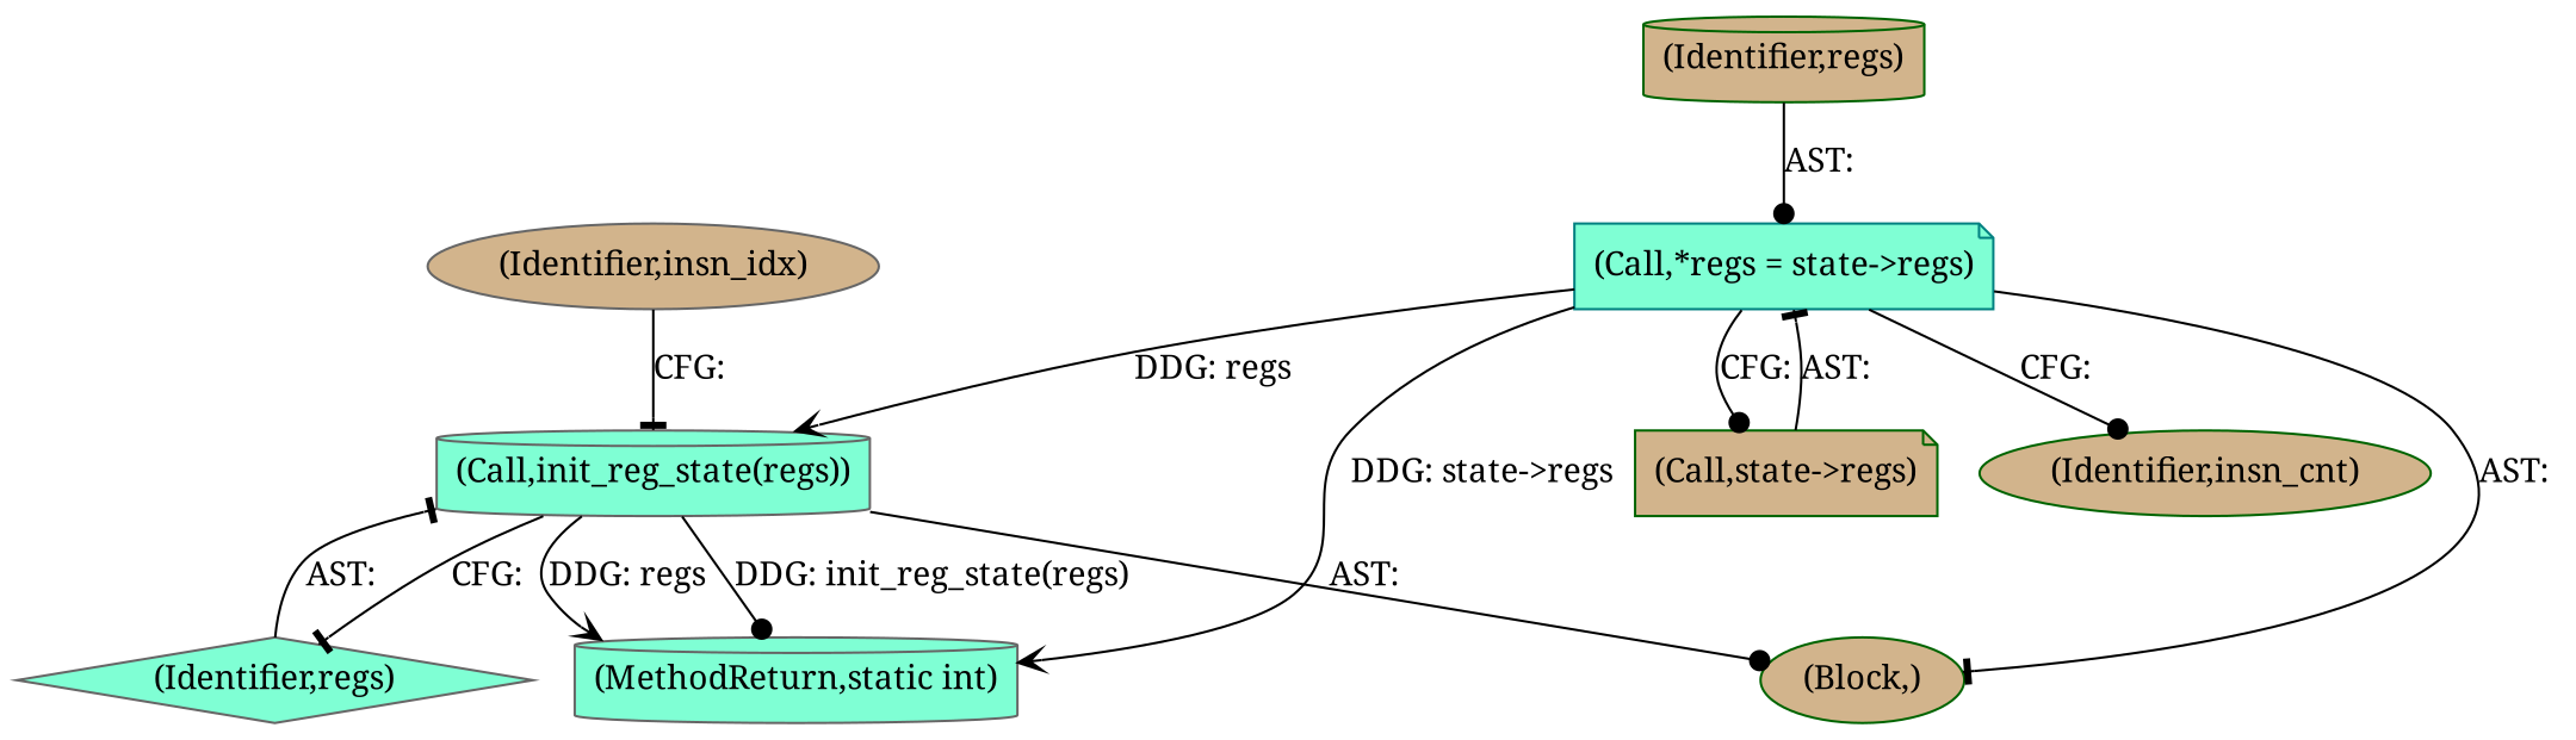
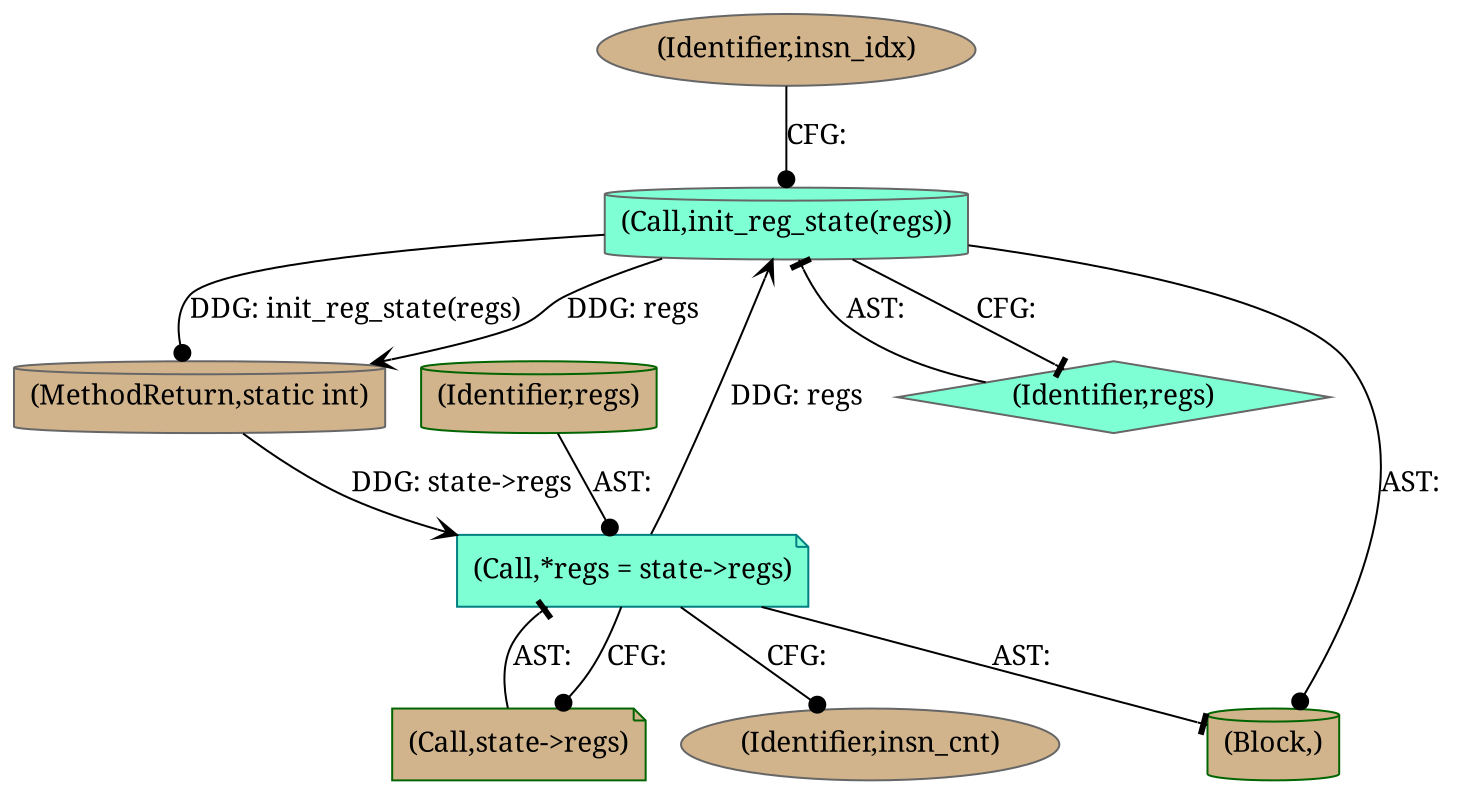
  digraph {
    fontname="Noto Serif"
    node [color=gray40 fillcolor=tan fontname="Noto Serif" shape=cylinder style=filled]
    edge [arrowhead=dot fontname="Noto Serif"]
    n1 [fillcolor=aquamarine label="(Call,init_reg_state(regs))"]
-   n2 [fillcolor=aquamarine label="(MethodReturn,static int)"]
-   n3 [color=darkgreen label="(Block,)" shape=ellipse]
+   n2 [label="(MethodReturn,static int)"]
+   n3 [color=darkgreen label="(Block,)"]
    n4 [fillcolor=aquamarine label="(Identifier,regs)" shape=diamond]
    n5 [color=teal fillcolor=aquamarine label="(Call,*regs = state->regs)" shape=note]
    n6 [color=darkgreen label="(Call,state->regs)" shape=note]
-   n7 [color=darkgreen label="(Identifier,insn_cnt)" shape=ellipse]
+   n7 [label="(Identifier,insn_cnt)" shape=ellipse]
    n8 [label="(Identifier,insn_idx)" shape=ellipse]
    n9 [color=darkgreen label="(Identifier,regs)"]
    n1 -> n2 [label="DDG: init_reg_state(regs)"]
    n1 -> n2 [arrowhead=vee label="DDG: regs"]
    n1 -> n3 [label="AST: "]
    n1 -> n4 [arrowhead=tee label="CFG: "]
    n4 -> n1 [arrowhead=tee label="AST: "]
    n5 -> n1 [arrowhead=vee label="DDG: regs"]
-   n5 -> n2 [arrowhead=vee label="DDG: state->regs"]
+   n2 -> n5 [arrowhead=vee label="DDG: state->regs"]
    n5 -> n3 [arrowhead=tee label="AST: "]
    n5 -> n6 [label="CFG: "]
    n5 -> n7 [label="CFG: "]
    n6 -> n5 [arrowhead=tee label="AST: "]
-   n8 -> n1 [arrowhead=tee label="CFG: "]
+   n8 -> n1 [label="CFG: "]
    n9 -> n5 [label="AST: "]
  }
